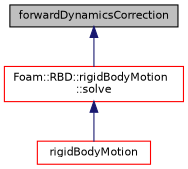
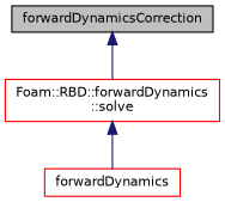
  digraph {
    rankdir=TB
    node [color=red fontname=Helvetica fontsize=10 shape=record]
    edge [color=midnightblue dir=back fontname=Helvetica fontsize=10 labelfontname=Helvetica labelfontsize=10 style=solid]
    n1 [color=black fillcolor=grey75 fontcolor=black height=0.2 label=forwardDynamicsCorrection style=filled width=0.4]
-   n2 [height=0.2 label="Foam::RBD::rigidBodyMotion\l::solve" width=0.4]
-   n3 [height=0.2 label=rigidBodyMotion width=0.4]
+   n2 [height=0.2 label="Foam::RBD::forwardDynamics\l::solve" width=0.4]
+   n3 [height=0.2 label=forwardDynamics width=0.4]
    n1 -> n2
    n2 -> n3
  }
